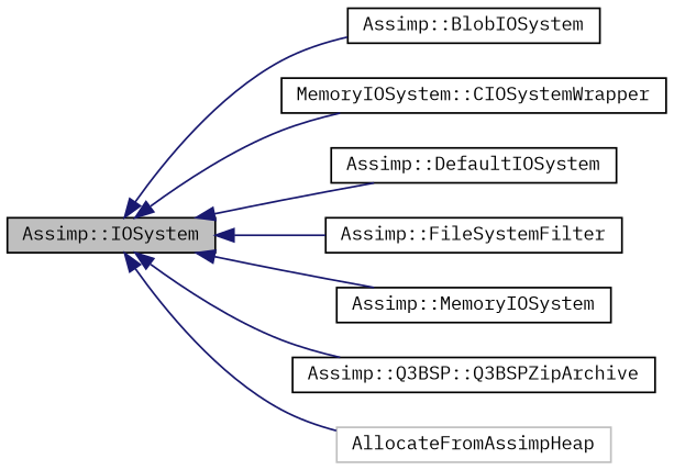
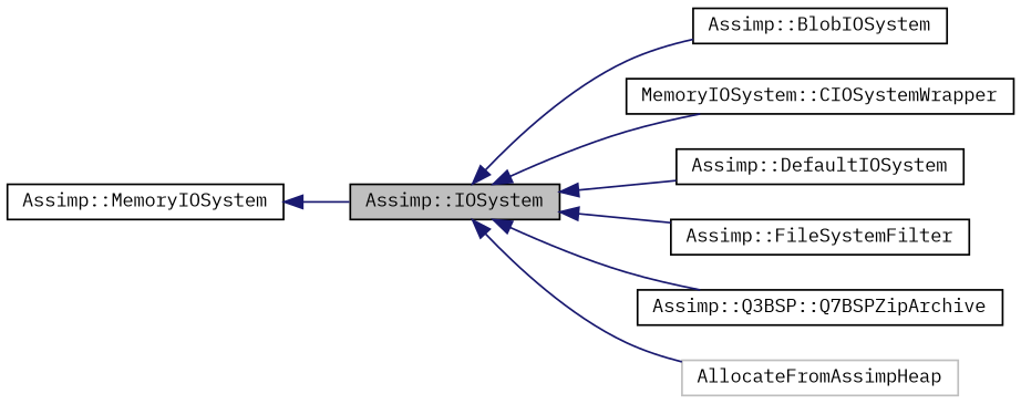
  digraph {
    fontname="IBM Plex Mono"
    rankdir=LR
    node [color=black fillcolor=white fontname="IBM Plex Mono" fontsize=10 shape=record style=filled]
    edge [color=midnightblue dir=back fontname="IBM Plex Mono" fontsize=10 labelfontname=Helvetica labelfontsize=10 style=solid]
    n1 [fillcolor=grey75 fontcolor=black height=0.2 label="Assimp::IOSystem" width=0.4]
    n2 [height=0.2 label="Assimp::BlobIOSystem" width=0.4]
    n3 [height=0.2 label="MemoryIOSystem::CIOSystemWrapper" width=0.4]
    n4 [height=0.2 label="Assimp::DefaultIOSystem" width=0.4]
    n5 [height=0.2 label="Assimp::FileSystemFilter" width=0.4]
    n6 [height=0.2 label="Assimp::MemoryIOSystem" width=0.4]
-   n7 [height=0.2 label="Assimp::Q3BSP::Q3BSPZipArchive" width=0.4]
+   n7 [height=0.2 label="Assimp::Q3BSP::Q7BSPZipArchive" width=0.4]
    n8 [color=grey75 height=0.2 label=AllocateFromAssimpHeap width=0.4]
    n1 -> n2
    n1 -> n3
    n1 -> n4
    n1 -> n5
-   n1 -> n6
+   n6 -> n1
    n1 -> n7
    n1 -> n8
  }
